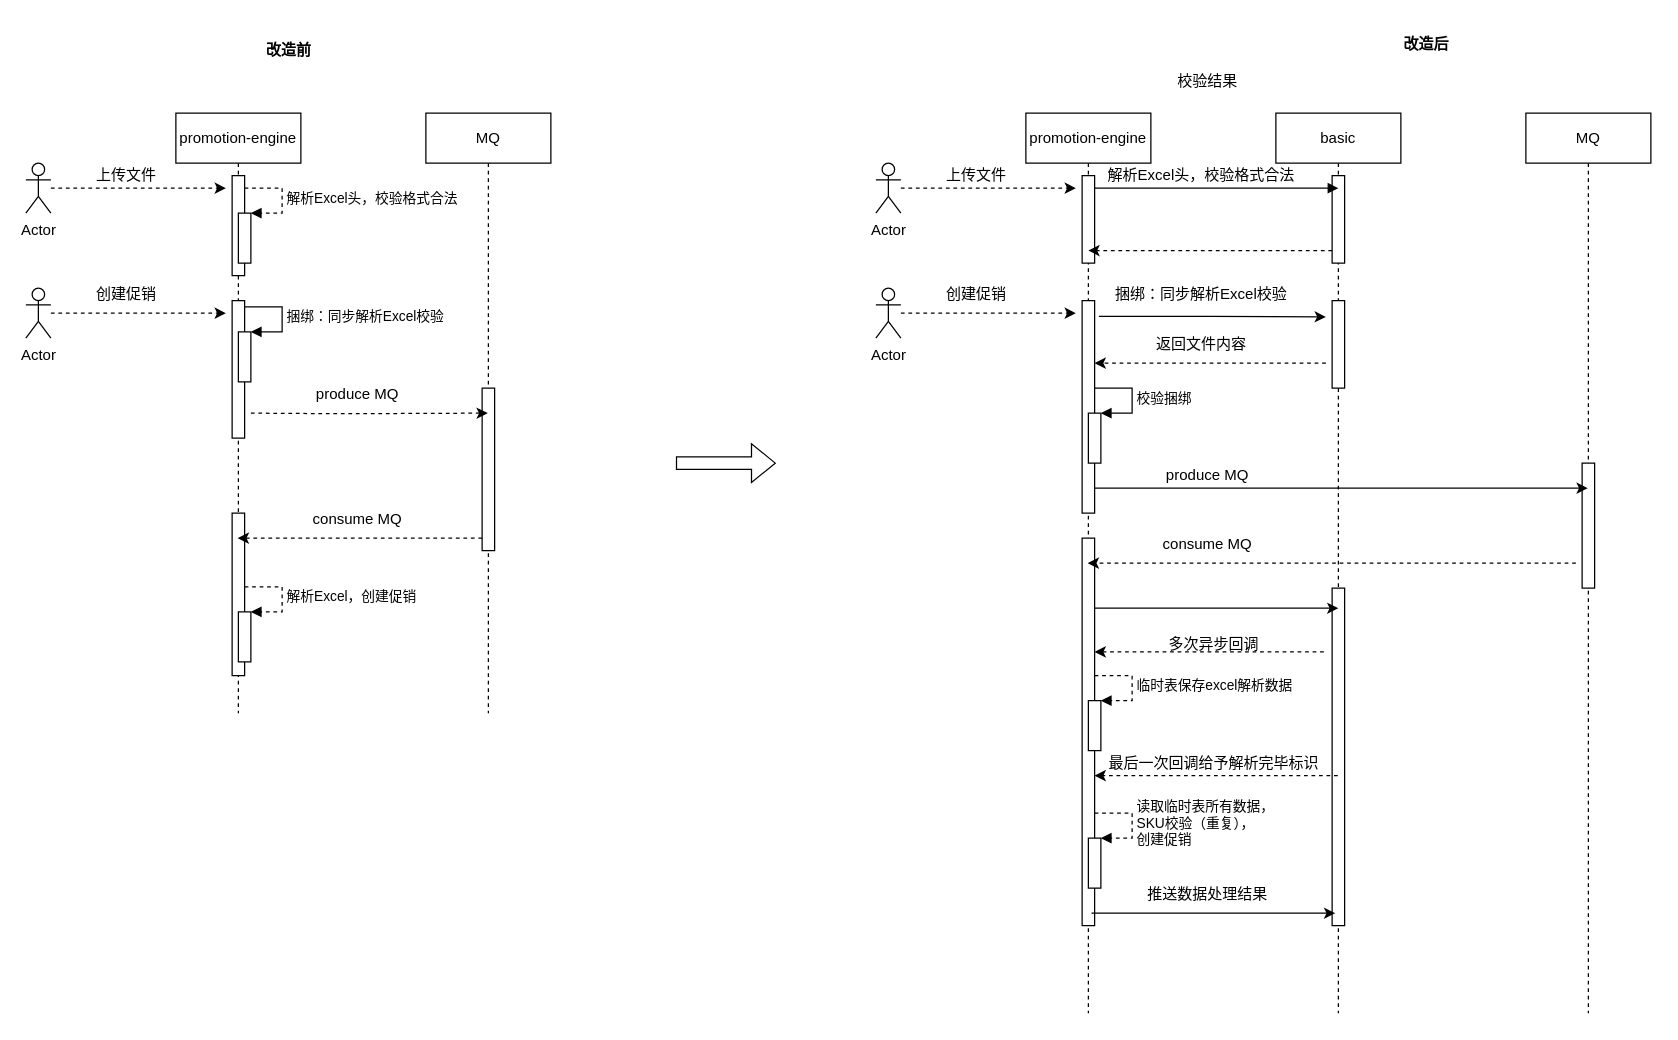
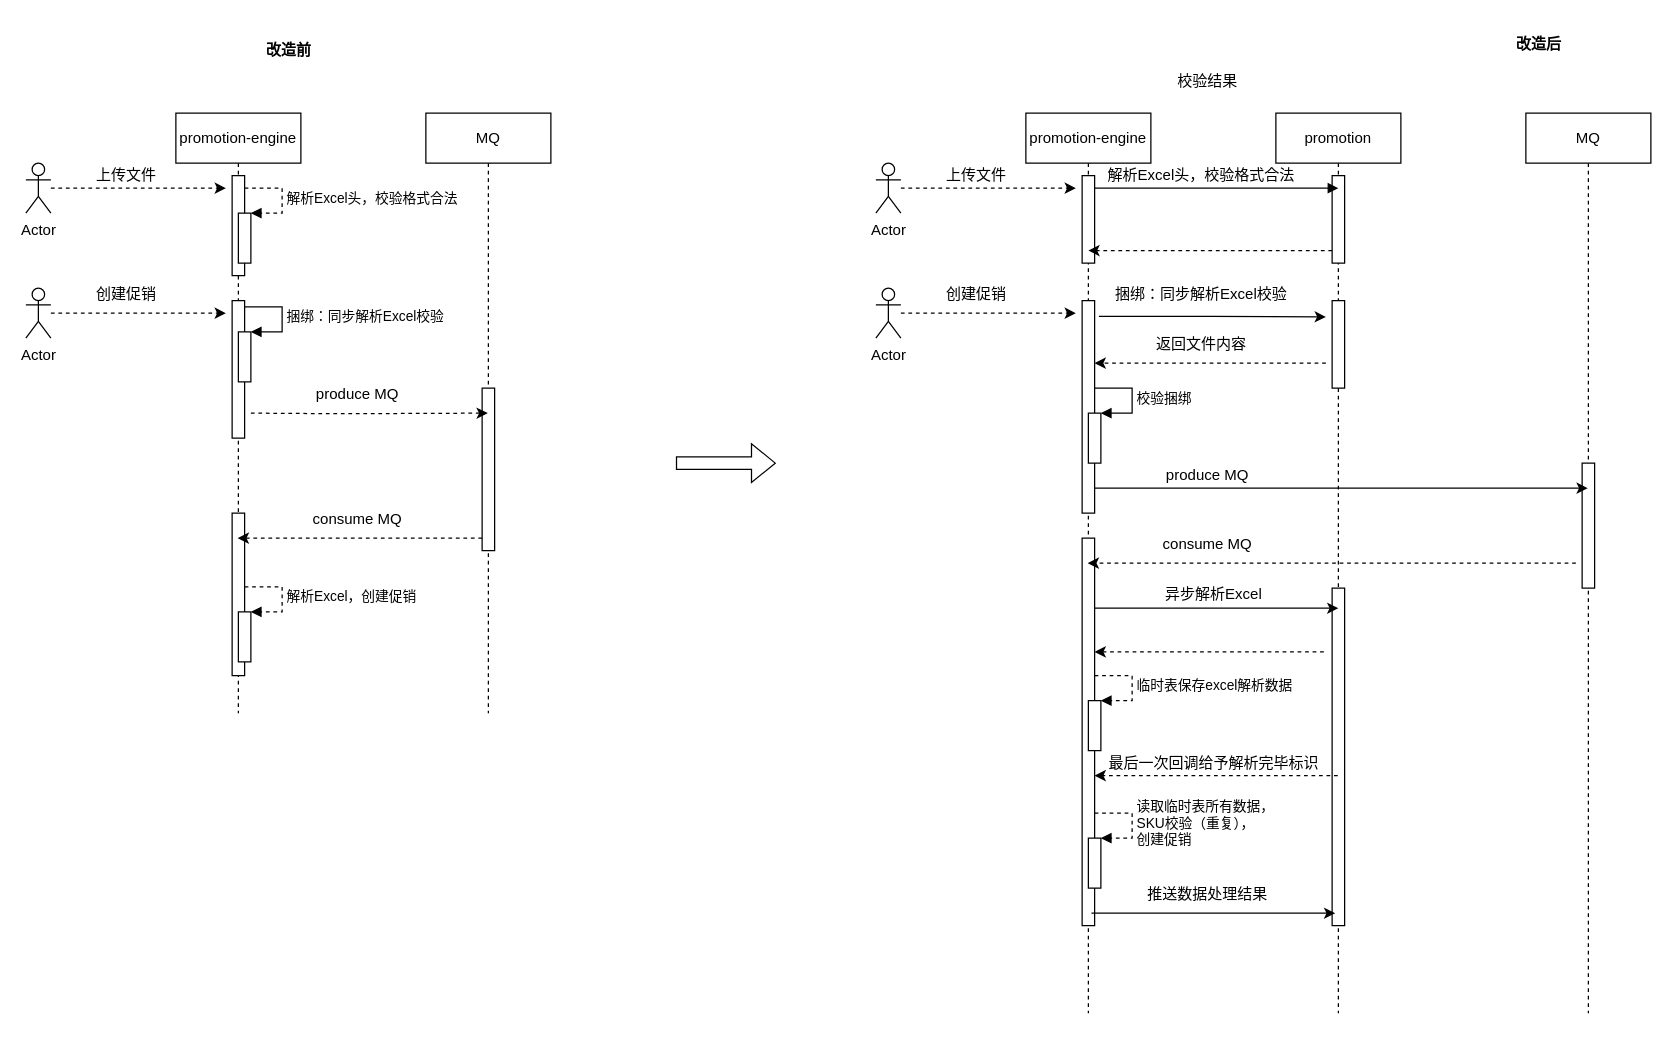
  <mxCell id="0" />
  <mxCell id="1" parent="0" />
  <mxCell id="2" value="promotion-engine" style="shape=umlLifeline;perimeter=lifelinePerimeter;whiteSpace=wrap;html=1;container=1;collapsible=0;recursiveResize=0;outlineConnect=0;" parent="1" vertex="1"><mxGeometry x="140" y="90" width="100" height="480" as="geometry" /></mxCell>
  <mxCell id="3" value="" style="html=1;points=[];perimeter=orthogonalPerimeter;" parent="2" vertex="1"><mxGeometry x="45" y="320" width="10" height="130" as="geometry" /></mxCell>
  <mxCell id="4" value="" style="html=1;points=[];perimeter=orthogonalPerimeter;" parent="2" vertex="1"><mxGeometry x="50" y="399" width="10" height="40" as="geometry" /></mxCell>
  <mxCell id="5" value="解析Excel，创建促销" style="edgeStyle=orthogonalEdgeStyle;html=1;align=left;spacingLeft=2;endArrow=block;rounded=0;entryX=1;entryY=0;dashed=1;" parent="2" target="4" edge="1"><mxGeometry relative="1" as="geometry"><mxPoint x="55" y="379" as="sourcePoint" /><Array as="points"><mxPoint x="85" y="379" /></Array></mxGeometry></mxCell>
  <mxCell id="6" value="" style="html=1;points=[];perimeter=orthogonalPerimeter;" parent="2" vertex="1"><mxGeometry x="45" y="50" width="10" height="80" as="geometry" /></mxCell>
  <mxCell id="7" value="" style="html=1;points=[];perimeter=orthogonalPerimeter;" parent="2" vertex="1"><mxGeometry x="50" y="80" width="10" height="40" as="geometry" /></mxCell>
  <mxCell id="8" value="解析Excel头，校验格式合法" style="edgeStyle=orthogonalEdgeStyle;html=1;align=left;spacingLeft=2;endArrow=block;rounded=0;entryX=1;entryY=0;dashed=1;" parent="2" target="7" edge="1"><mxGeometry relative="1" as="geometry"><mxPoint x="55" y="60" as="sourcePoint" /><Array as="points"><mxPoint x="85" y="60" /></Array></mxGeometry></mxCell>
  <mxCell id="9" value="" style="html=1;points=[];perimeter=orthogonalPerimeter;" parent="2" vertex="1"><mxGeometry x="45" y="150" width="10" height="110" as="geometry" /></mxCell>
  <mxCell id="10" value="" style="html=1;points=[];perimeter=orthogonalPerimeter;" parent="2" vertex="1"><mxGeometry x="50" y="175" width="10" height="40" as="geometry" /></mxCell>
  <mxCell id="11" value="捆绑：同步解析Excel校验" style="edgeStyle=orthogonalEdgeStyle;html=1;align=left;spacingLeft=2;endArrow=block;rounded=0;entryX=1;entryY=0;" parent="2" target="10" edge="1"><mxGeometry relative="1" as="geometry"><mxPoint x="55" y="155" as="sourcePoint" /><Array as="points"><mxPoint x="85" y="155" /></Array></mxGeometry></mxCell>
  <mxCell id="12" value="MQ" style="shape=umlLifeline;perimeter=lifelinePerimeter;whiteSpace=wrap;html=1;container=1;collapsible=0;recursiveResize=0;outlineConnect=0;" parent="1" vertex="1"><mxGeometry x="340" y="90" width="100" height="480" as="geometry" /></mxCell>
  <mxCell id="13" value="" style="html=1;points=[];perimeter=orthogonalPerimeter;" parent="12" vertex="1"><mxGeometry x="45" y="220" width="10" height="130" as="geometry" /></mxCell>
  <mxCell id="14" style="edgeStyle=orthogonalEdgeStyle;rounded=0;orthogonalLoop=1;jettySize=auto;html=1;dashed=1;" parent="1" target="12" edge="1"><mxGeometry relative="1" as="geometry"><mxPoint x="200" y="330" as="sourcePoint" /><mxPoint x="370" y="310" as="targetPoint" /><Array as="points" /></mxGeometry></mxCell>
  <mxCell id="15" value="produce MQ" style="text;html=1;align=center;verticalAlign=middle;resizable=0;points=[];autosize=1;strokeColor=none;fillColor=none;" parent="1" vertex="1"><mxGeometry x="240" y="300" width="90" height="30" as="geometry" /></mxCell>
  <mxCell id="16" style="edgeStyle=orthogonalEdgeStyle;rounded=0;orthogonalLoop=1;jettySize=auto;html=1;dashed=1;" parent="1" source="13" edge="1"><mxGeometry relative="1" as="geometry"><mxPoint x="189.5" y="430" as="targetPoint" /><Array as="points"><mxPoint x="370" y="430" /><mxPoint x="370" y="430" /></Array></mxGeometry></mxCell>
  <mxCell id="17" value="consume&amp;nbsp;MQ" style="text;html=1;align=center;verticalAlign=middle;resizable=0;points=[];autosize=1;strokeColor=none;fillColor=none;" parent="1" vertex="1"><mxGeometry x="240" y="400" width="90" height="30" as="geometry" /></mxCell>
  <mxCell id="18" style="edgeStyle=orthogonalEdgeStyle;rounded=0;orthogonalLoop=1;jettySize=auto;html=1;dashed=1;" parent="1" source="19" edge="1"><mxGeometry relative="1" as="geometry"><mxPoint x="180" y="150" as="targetPoint" /></mxGeometry></mxCell>
  <mxCell id="19" value="Actor" style="shape=umlActor;verticalLabelPosition=bottom;verticalAlign=top;html=1;" parent="1" vertex="1"><mxGeometry x="20" y="130" width="20" height="40" as="geometry" /></mxCell>
  <mxCell id="20" value="上传文件" style="text;html=1;align=center;verticalAlign=middle;resizable=0;points=[];autosize=1;strokeColor=none;fillColor=none;" parent="1" vertex="1"><mxGeometry x="65" y="125" width="70" height="30" as="geometry" /></mxCell>
  <mxCell id="21" style="edgeStyle=orthogonalEdgeStyle;rounded=0;orthogonalLoop=1;jettySize=auto;html=1;dashed=1;" parent="1" source="22" edge="1"><mxGeometry relative="1" as="geometry"><mxPoint x="180" y="250" as="targetPoint" /></mxGeometry></mxCell>
  <mxCell id="22" value="Actor" style="shape=umlActor;verticalLabelPosition=bottom;verticalAlign=top;html=1;" parent="1" vertex="1"><mxGeometry x="20" y="230" width="20" height="40" as="geometry" /></mxCell>
  <mxCell id="23" value="创建促销" style="text;html=1;align=center;verticalAlign=middle;resizable=0;points=[];autosize=1;strokeColor=none;fillColor=none;" parent="1" vertex="1"><mxGeometry x="65" y="220" width="70" height="30" as="geometry" /></mxCell>
  <mxCell id="24" value="promotion-engine" style="shape=umlLifeline;perimeter=lifelinePerimeter;whiteSpace=wrap;html=1;container=1;collapsible=0;recursiveResize=0;outlineConnect=0;" parent="1" vertex="1"><mxGeometry x="820" y="90" width="100" height="720" as="geometry" /></mxCell>
  <mxCell id="25" value="" style="html=1;points=[];perimeter=orthogonalPerimeter;" parent="24" vertex="1"><mxGeometry x="45" y="340" width="10" height="310" as="geometry" /></mxCell>
  <mxCell id="26" value="" style="html=1;points=[];perimeter=orthogonalPerimeter;" parent="24" vertex="1"><mxGeometry x="50" y="470" width="10" height="40" as="geometry" /></mxCell>
  <mxCell id="27" value="临时表保存excel解析数据" style="edgeStyle=orthogonalEdgeStyle;html=1;align=left;spacingLeft=2;endArrow=block;rounded=0;entryX=1;entryY=0;dashed=1;" parent="24" target="26" edge="1"><mxGeometry x="0.013" relative="1" as="geometry"><mxPoint x="55" y="450" as="sourcePoint" /><Array as="points"><mxPoint x="85" y="450" /></Array><mxPoint as="offset" /></mxGeometry></mxCell>
  <mxCell id="28" value="" style="html=1;points=[];perimeter=orthogonalPerimeter;" parent="24" vertex="1"><mxGeometry x="45" y="50" width="10" height="70" as="geometry" /></mxCell>
  <mxCell id="29" value="" style="html=1;points=[];perimeter=orthogonalPerimeter;" parent="24" vertex="1"><mxGeometry x="45" y="150" width="10" height="170" as="geometry" /></mxCell>
  <mxCell id="30" value="" style="html=1;points=[];perimeter=orthogonalPerimeter;" parent="24" vertex="1"><mxGeometry x="50" y="240" width="10" height="40" as="geometry" /></mxCell>
  <mxCell id="31" value="校验捆绑" style="edgeStyle=orthogonalEdgeStyle;html=1;align=left;spacingLeft=2;endArrow=block;rounded=0;entryX=1;entryY=0;" parent="24" target="30" edge="1"><mxGeometry relative="1" as="geometry"><mxPoint x="55" y="220" as="sourcePoint" /><Array as="points"><mxPoint x="85" y="220" /></Array></mxGeometry></mxCell>
  <mxCell id="32" value="" style="html=1;points=[];perimeter=orthogonalPerimeter;" parent="24" vertex="1"><mxGeometry x="50" y="580" width="10" height="40" as="geometry" /></mxCell>
  <mxCell id="33" value="读取临时表所有数据，&lt;br&gt;SKU校验（重复），&lt;br&gt;创建促销" style="edgeStyle=orthogonalEdgeStyle;html=1;align=left;spacingLeft=2;endArrow=block;rounded=0;entryX=1;entryY=0;dashed=1;" parent="24" target="32" edge="1"><mxGeometry relative="1" as="geometry"><mxPoint x="55" y="560" as="sourcePoint" /><Array as="points"><mxPoint x="85" y="560" /></Array></mxGeometry></mxCell>
- <mxCell id="34" value="basic" style="shape=umlLifeline;perimeter=lifelinePerimeter;whiteSpace=wrap;html=1;container=1;collapsible=0;recursiveResize=0;outlineConnect=0;" parent="1" vertex="1"><mxGeometry x="1020" y="90" width="100" height="720" as="geometry" /></mxCell>
+ <mxCell id="34" value="promotion" style="shape=umlLifeline;perimeter=lifelinePerimeter;whiteSpace=wrap;html=1;container=1;collapsible=0;recursiveResize=0;outlineConnect=0;" parent="1" vertex="1"><mxGeometry x="1020" y="90" width="100" height="720" as="geometry" /></mxCell>
  <mxCell id="35" value="" style="html=1;points=[];perimeter=orthogonalPerimeter;" parent="34" vertex="1"><mxGeometry x="45" y="150" width="10" height="70" as="geometry" /></mxCell>
  <mxCell id="36" value="" style="html=1;points=[];perimeter=orthogonalPerimeter;" parent="34" vertex="1"><mxGeometry x="45" y="50" width="10" height="70" as="geometry" /></mxCell>
  <mxCell id="37" value="" style="html=1;points=[];perimeter=orthogonalPerimeter;" parent="34" vertex="1"><mxGeometry x="45" y="380" width="10" height="270" as="geometry" /></mxCell>
  <mxCell id="38" style="edgeStyle=orthogonalEdgeStyle;rounded=0;orthogonalLoop=1;jettySize=auto;html=1;dashed=1;" parent="1" source="39" edge="1"><mxGeometry relative="1" as="geometry"><mxPoint x="860" y="150" as="targetPoint" /></mxGeometry></mxCell>
  <mxCell id="39" value="Actor" style="shape=umlActor;verticalLabelPosition=bottom;verticalAlign=top;html=1;" parent="1" vertex="1"><mxGeometry x="700" y="130" width="20" height="40" as="geometry" /></mxCell>
  <mxCell id="40" value="上传文件" style="text;html=1;align=center;verticalAlign=middle;resizable=0;points=[];autosize=1;strokeColor=none;fillColor=none;" parent="1" vertex="1"><mxGeometry x="745" y="125" width="70" height="30" as="geometry" /></mxCell>
  <mxCell id="41" style="edgeStyle=orthogonalEdgeStyle;rounded=0;orthogonalLoop=1;jettySize=auto;html=1;dashed=1;" parent="1" source="42" edge="1"><mxGeometry relative="1" as="geometry"><mxPoint x="860" y="250" as="targetPoint" /></mxGeometry></mxCell>
  <mxCell id="42" value="Actor" style="shape=umlActor;verticalLabelPosition=bottom;verticalAlign=top;html=1;" parent="1" vertex="1"><mxGeometry x="700" y="230" width="20" height="40" as="geometry" /></mxCell>
  <mxCell id="43" value="创建促销" style="text;html=1;align=center;verticalAlign=middle;resizable=0;points=[];autosize=1;strokeColor=none;fillColor=none;" parent="1" vertex="1"><mxGeometry x="745" y="220" width="70" height="30" as="geometry" /></mxCell>
  <mxCell id="44" value="" style="edgeStyle=orthogonalEdgeStyle;html=1;align=left;spacingLeft=2;endArrow=block;rounded=0;entryX=0.5;entryY=0.125;entryDx=0;entryDy=0;entryPerimeter=0;" parent="1" edge="1"><mxGeometry relative="1" as="geometry"><mxPoint x="875" y="150" as="sourcePoint" /><Array as="points" /><mxPoint x="1070" y="150" as="targetPoint" /></mxGeometry></mxCell>
  <mxCell id="45" style="edgeStyle=orthogonalEdgeStyle;rounded=0;orthogonalLoop=1;jettySize=auto;html=1;entryX=0.5;entryY=0.857;entryDx=0;entryDy=0;entryPerimeter=0;dashed=1;" parent="1" source="36" target="28" edge="1"><mxGeometry relative="1" as="geometry"><Array as="points"><mxPoint x="1050" y="200" /><mxPoint x="1050" y="200" /></Array></mxGeometry></mxCell>
  <mxCell id="46" value="解析Excel头，校验格式合法" style="text;html=1;align=center;verticalAlign=middle;resizable=0;points=[];autosize=1;strokeColor=none;fillColor=none;" parent="1" vertex="1"><mxGeometry x="875" y="125" width="170" height="30" as="geometry" /></mxCell>
  <mxCell id="47" value="校验结果" style="text;html=1;align=center;verticalAlign=middle;resizable=0;points=[];autosize=1;strokeColor=none;fillColor=none;" parent="1" vertex="1"><mxGeometry x="930" y="50" width="70" height="30" as="geometry" /></mxCell>
  <mxCell id="48" style="edgeStyle=orthogonalEdgeStyle;rounded=0;orthogonalLoop=1;jettySize=auto;html=1;exitX=1.344;exitY=0.074;exitDx=0;exitDy=0;exitPerimeter=0;" parent="1" source="29" edge="1"><mxGeometry relative="1" as="geometry"><mxPoint x="1060" y="253" as="targetPoint" /><Array as="points" /></mxGeometry></mxCell>
  <mxCell id="49" value="捆绑：同步解析Excel校验" style="text;html=1;align=center;verticalAlign=middle;resizable=0;points=[];autosize=1;strokeColor=none;fillColor=none;" parent="1" vertex="1"><mxGeometry x="880" y="220" width="160" height="30" as="geometry" /></mxCell>
  <mxCell id="50" style="edgeStyle=orthogonalEdgeStyle;rounded=0;orthogonalLoop=1;jettySize=auto;html=1;entryX=0.5;entryY=0.857;entryDx=0;entryDy=0;entryPerimeter=0;dashed=1;" parent="1" edge="1"><mxGeometry relative="1" as="geometry"><mxPoint x="1060" y="290" as="sourcePoint" /><mxPoint x="875" y="290" as="targetPoint" /><Array as="points"><mxPoint x="1055" y="290.01" /><mxPoint x="1055" y="290.01" /></Array></mxGeometry></mxCell>
  <mxCell id="51" value="返回文件内容" style="text;html=1;align=center;verticalAlign=middle;resizable=0;points=[];autosize=1;strokeColor=none;fillColor=none;" parent="1" vertex="1"><mxGeometry x="910" y="260" width="100" height="30" as="geometry" /></mxCell>
  <mxCell id="52" value="MQ" style="shape=umlLifeline;perimeter=lifelinePerimeter;whiteSpace=wrap;html=1;container=1;collapsible=0;recursiveResize=0;outlineConnect=0;" parent="1" vertex="1"><mxGeometry x="1220" y="90" width="100" height="720" as="geometry" /></mxCell>
  <mxCell id="53" value="" style="html=1;points=[];perimeter=orthogonalPerimeter;" parent="52" vertex="1"><mxGeometry x="45" y="280" width="10" height="100" as="geometry" /></mxCell>
  <mxCell id="54" style="edgeStyle=orthogonalEdgeStyle;rounded=0;orthogonalLoop=1;jettySize=auto;html=1;" parent="1" source="29" target="52" edge="1"><mxGeometry relative="1" as="geometry"><Array as="points"><mxPoint x="1210" y="390" /><mxPoint x="1210" y="390" /></Array></mxGeometry></mxCell>
  <mxCell id="55" value="produce&amp;nbsp;MQ" style="text;html=1;align=center;verticalAlign=middle;resizable=0;points=[];autosize=1;strokeColor=none;fillColor=none;" parent="1" vertex="1"><mxGeometry x="920" y="365" width="90" height="30" as="geometry" /></mxCell>
  <mxCell id="56" style="edgeStyle=orthogonalEdgeStyle;rounded=0;orthogonalLoop=1;jettySize=auto;html=1;dashed=1;" parent="1" target="24" edge="1"><mxGeometry relative="1" as="geometry"><mxPoint x="1260" y="450" as="sourcePoint" /><mxPoint x="1020" y="440" as="targetPoint" /><Array as="points"><mxPoint x="990" y="450" /><mxPoint x="990" y="450" /></Array></mxGeometry></mxCell>
  <mxCell id="57" value="consume&amp;nbsp;MQ" style="text;html=1;align=center;verticalAlign=middle;resizable=0;points=[];autosize=1;strokeColor=none;fillColor=none;" parent="1" vertex="1"><mxGeometry x="920" y="420" width="90" height="30" as="geometry" /></mxCell>
  <mxCell id="58" style="edgeStyle=orthogonalEdgeStyle;rounded=0;orthogonalLoop=1;jettySize=auto;html=1;entryX=0.5;entryY=0.286;entryDx=0;entryDy=0;entryPerimeter=0;" parent="1" edge="1"><mxGeometry relative="1" as="geometry"><mxPoint x="875" y="486" as="sourcePoint" /><mxPoint x="1070" y="486.02" as="targetPoint" /><Array as="points"><mxPoint x="900" y="486" /><mxPoint x="900" y="486" /></Array></mxGeometry></mxCell>
  <mxCell id="59" style="edgeStyle=orthogonalEdgeStyle;rounded=0;orthogonalLoop=1;jettySize=auto;html=1;startArrow=classic;startFill=1;endArrow=none;endFill=0;dashed=1;" parent="1" edge="1"><mxGeometry relative="1" as="geometry"><mxPoint x="875" y="521" as="sourcePoint" /><mxPoint x="1060" y="521" as="targetPoint" /><Array as="points"><mxPoint x="900" y="521" /><mxPoint x="900" y="521" /></Array></mxGeometry></mxCell>
- <mxCell id="61" value="多次异步回调" style="text;html=1;align=center;verticalAlign=middle;resizable=0;points=[];autosize=1;strokeColor=none;fillColor=none;" parent="1" vertex="1"><mxGeometry x="920" y="500" width="100" height="30" as="geometry" /></mxCell>
+ <mxCell id="60" value="异步解析Excel" style="text;html=1;align=center;verticalAlign=middle;resizable=0;points=[];autosize=1;strokeColor=none;fillColor=none;" parent="1" vertex="1"><mxGeometry x="920" y="460" width="100" height="30" as="geometry" /></mxCell>
  <mxCell id="62" style="edgeStyle=orthogonalEdgeStyle;rounded=0;orthogonalLoop=1;jettySize=auto;html=1;dashed=1;" parent="1" source="34" edge="1"><mxGeometry relative="1" as="geometry"><mxPoint x="1044" y="620" as="sourcePoint" /><mxPoint x="875" y="620" as="targetPoint" /><Array as="points"><mxPoint x="1030" y="620" /><mxPoint x="1030" y="620" /></Array></mxGeometry></mxCell>
  <mxCell id="63" value="最后一次回调给予解析完毕标识" style="text;html=1;align=center;verticalAlign=middle;resizable=0;points=[];autosize=1;strokeColor=none;fillColor=none;" parent="1" vertex="1"><mxGeometry x="875" y="595" width="190" height="30" as="geometry" /></mxCell>
  <mxCell id="64" value="" style="shape=flexArrow;endArrow=classic;html=1;rounded=0;" parent="1" edge="1"><mxGeometry width="50" height="50" relative="1" as="geometry"><mxPoint x="540" y="370" as="sourcePoint" /><mxPoint x="620" y="370" as="targetPoint" /></mxGeometry></mxCell>
  <mxCell id="65" value="&lt;b&gt;改造前&lt;/b&gt;" style="text;html=1;align=center;verticalAlign=middle;resizable=0;points=[];autosize=1;strokeColor=none;fillColor=none;" parent="1" vertex="1"><mxGeometry x="200" y="25" width="60" height="30" as="geometry" /></mxCell>
- <mxCell id="66" value="&lt;b&gt;改造后&lt;/b&gt;" style="text;html=1;align=center;verticalAlign=middle;resizable=0;points=[];autosize=1;strokeColor=none;fillColor=none;" parent="1" vertex="1"><mxGeometry x="1110" y="20" width="60" height="30" as="geometry" /></mxCell>
+ <mxCell id="66" value="&lt;b&gt;改造后&lt;/b&gt;" style="text;html=1;align=center;verticalAlign=middle;resizable=0;points=[];autosize=1;strokeColor=none;fillColor=none;" parent="1" vertex="1"><mxGeometry x="1200" y="20" width="60" height="30" as="geometry" /></mxCell>
  <mxCell id="67" style="edgeStyle=orthogonalEdgeStyle;rounded=0;orthogonalLoop=1;jettySize=auto;html=1;entryX=0.5;entryY=0.286;entryDx=0;entryDy=0;entryPerimeter=0;" edge="1" parent="1"><mxGeometry relative="1" as="geometry"><mxPoint x="872.5" y="730" as="sourcePoint" /><mxPoint x="1067.5" y="730.02" as="targetPoint" /><Array as="points"><mxPoint x="897.5" y="730" /><mxPoint x="897.5" y="730" /></Array></mxGeometry></mxCell>
  <mxCell id="68" value="推送数据处理结果" style="text;html=1;align=center;verticalAlign=middle;resizable=0;points=[];autosize=1;strokeColor=none;fillColor=none;" vertex="1" parent="1"><mxGeometry x="905" y="700" width="120" height="30" as="geometry" /></mxCell>
